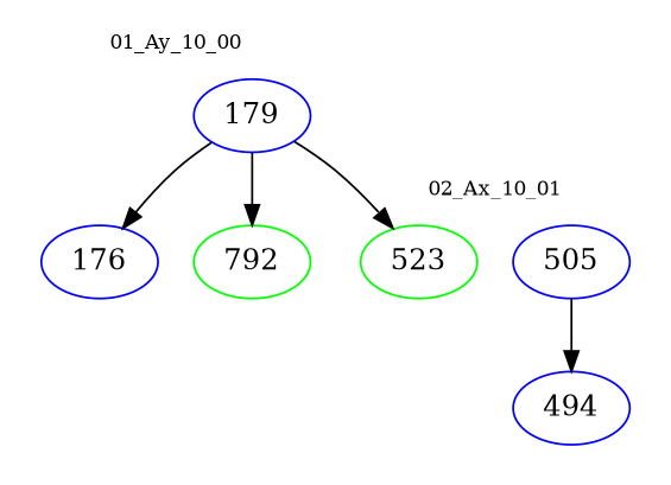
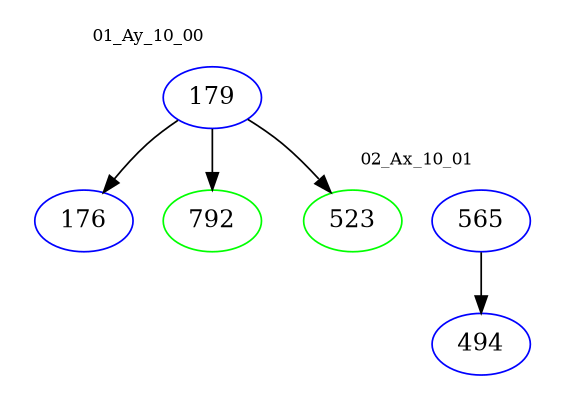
  digraph {
    node [color=blue]
    edge [color=black]
    n1 [label=179]
    n2 [label=176]
    n3 [color=green label=792]
-   n4 [label=505]
+   n4 [label=565]
    n5 [label=494]
    n6 [color=green label=523]
    subgraph cluster_1 {
      color=white
      fontsize=10
      label="01_Ay_10_00"
      n1
      n2
      n3
    }
    subgraph cluster_2 {
      color=white
      fontsize=10
      label="02_Ax_10_01"
      n4
      n5
      n6
    }
    n1 -> n2
    n1 -> n3
    n1 -> n6
    n4 -> n5
  }
